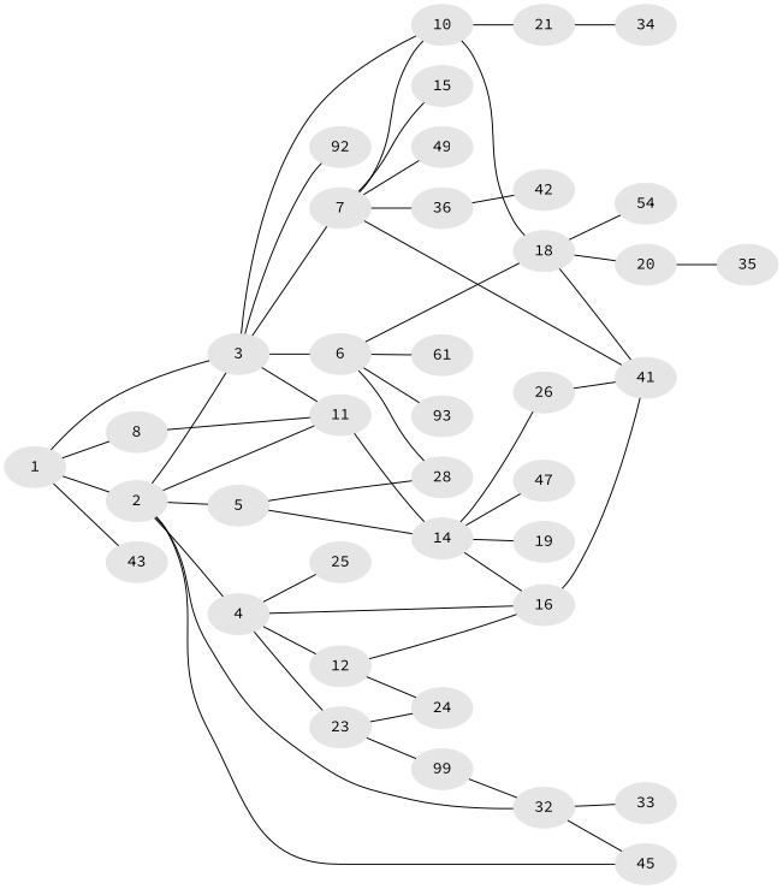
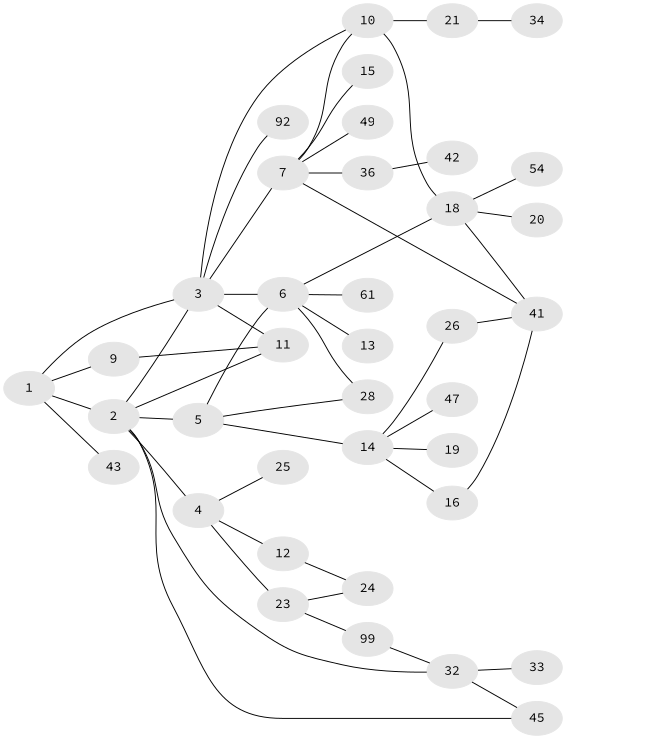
  graph {
    fontname="Source Code Pro"
    rankdir=LR
    node [color=gray90 fontname="Source Code Pro" style=filled]
    edge [fontname="Source Code Pro"]
    1 [super="+30"]
    2
    3 [super="+37"]
-   9 [label=8]
+   9
    43
    4 [super="+8"]
    5 [super="+27"]
    11 [super="+31"]
    32 [super="+44"]
    45 [super="+50"]
    6 [super="+59"]
    7 [super="+39"]
    10 [super="+52"]
    n14 [label=92]
    12 [super="+46"]
    16 [super="+60"]
    23 [super="+56"]
    25
    14 [super="+17"]
    28 [super="+55"]
    33
-   13 [super="+48" label=93]
+   13 [super="+48"]
    18 [super="+58"]
    61
    15 [super="+51"]
    36 [super="+38"]
    41 [super="+63"]
    49
    21 [super="+22"]
    24
    n31 [label=99]
    19
    26 [super="+57"]
    47
    20 [super="+40"]
    54
    42
    34
-   35
    1 -- 2
    1 -- 3
    1 -- 9
    1 -- 43
    2 -- 3
    2 -- 4
    2 -- 5
    2 -- 11
    2 -- 32
    2 -- 45
    3 -- 11
    3 -- 6
    3 -- 7
    3 -- 10
    3 -- n14
    9 -- 11
    4 -- 12
-   4 -- 16
    4 -- 23
    4 -- 25
+   5 -- 6
    5 -- 14
    5 -- 28
-   11 -- 14
    32 -- 45
    32 -- 33
    6 -- 28
    6 -- 13
    6 -- 18
    6 -- 61
    7 -- 10
    7 -- 15
    7 -- 36
    7 -- 41
    7 -- 49
    10 -- 18
    10 -- 21
-   12 -- 16
    12 -- 24
    16 -- 41
    23 -- 24
    23 -- n31
    14 -- 16
    14 -- 19
    14 -- 26
    14 -- 47
    18 -- 41
    18 -- 20
    18 -- 54
    36 -- 42
    21 -- 34
    n31 -- 32
    26 -- 41
-   20 -- 35
  }
